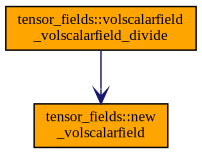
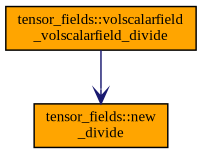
  digraph {
    rankdir=TB
    fontname="Liberation Serif"
    node [color=black fillcolor=orange fontname="Liberation Serif" fontsize=10 shape=record style=filled]
    n1 [fontcolor=black height=0.2 label="tensor_fields::volscalarfield\l_volscalarfield_divide" width=0.4]
-   n2 [height=0.2 label="tensor_fields::new\l_volscalarfield" width=0.4]
+   n2 [height=0.2 label="tensor_fields::new\l_divide" width=0.4]
    n1 -> n2 [color=midnightblue fontname="Liberation Serif" fontsize=10 labelfontname=Helvetica labelfontsize=10 style=solid arrowhead=vee]
  }
